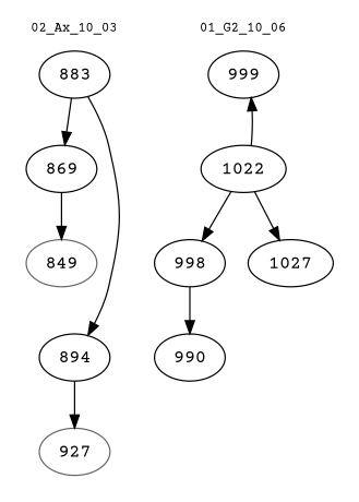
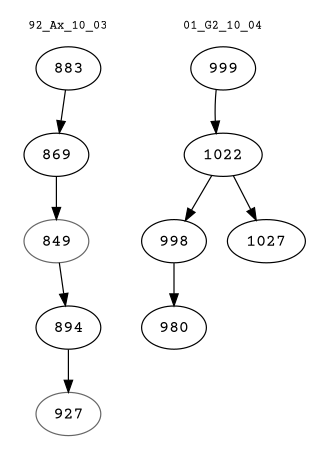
  digraph {
    fontname="Courier Prime"
    node [color=black fontname="Courier Prime"]
    edge [color=black fontname="Courier Prime"]
    n1 [label=883]
    n2 [label=869]
    n3 [label=894]
    n4 [color=gray40 label=849]
    n5 [color=gray40 label=927]
    n6 [label=999]
    n7 [label=998]
    n8 [label=1022]
-   n9 [label=990]
+   n9 [label=980]
    n10 [label=1027]
    subgraph cluster_1 {
      color=white
      fontsize=10
-     label="02_Ax_10_03"
+     label="92_Ax_10_03"
      n1
      n2
      n3
      n4
      n5
    }
    subgraph cluster_2 {
      color=white
      fontsize=10
-     label="01_G2_10_06"
+     label="01_G2_10_04"
      n6
      n7
      n8
      n9
      n10
    }
    n1 -> n2
-   n1 -> n3
+   n4 -> n3
    n2 -> n4
    n3 -> n5
-   n8 -> n6
+   n6 -> n8
    n7 -> n9
    n8 -> n7
    n8 -> n10
  }
